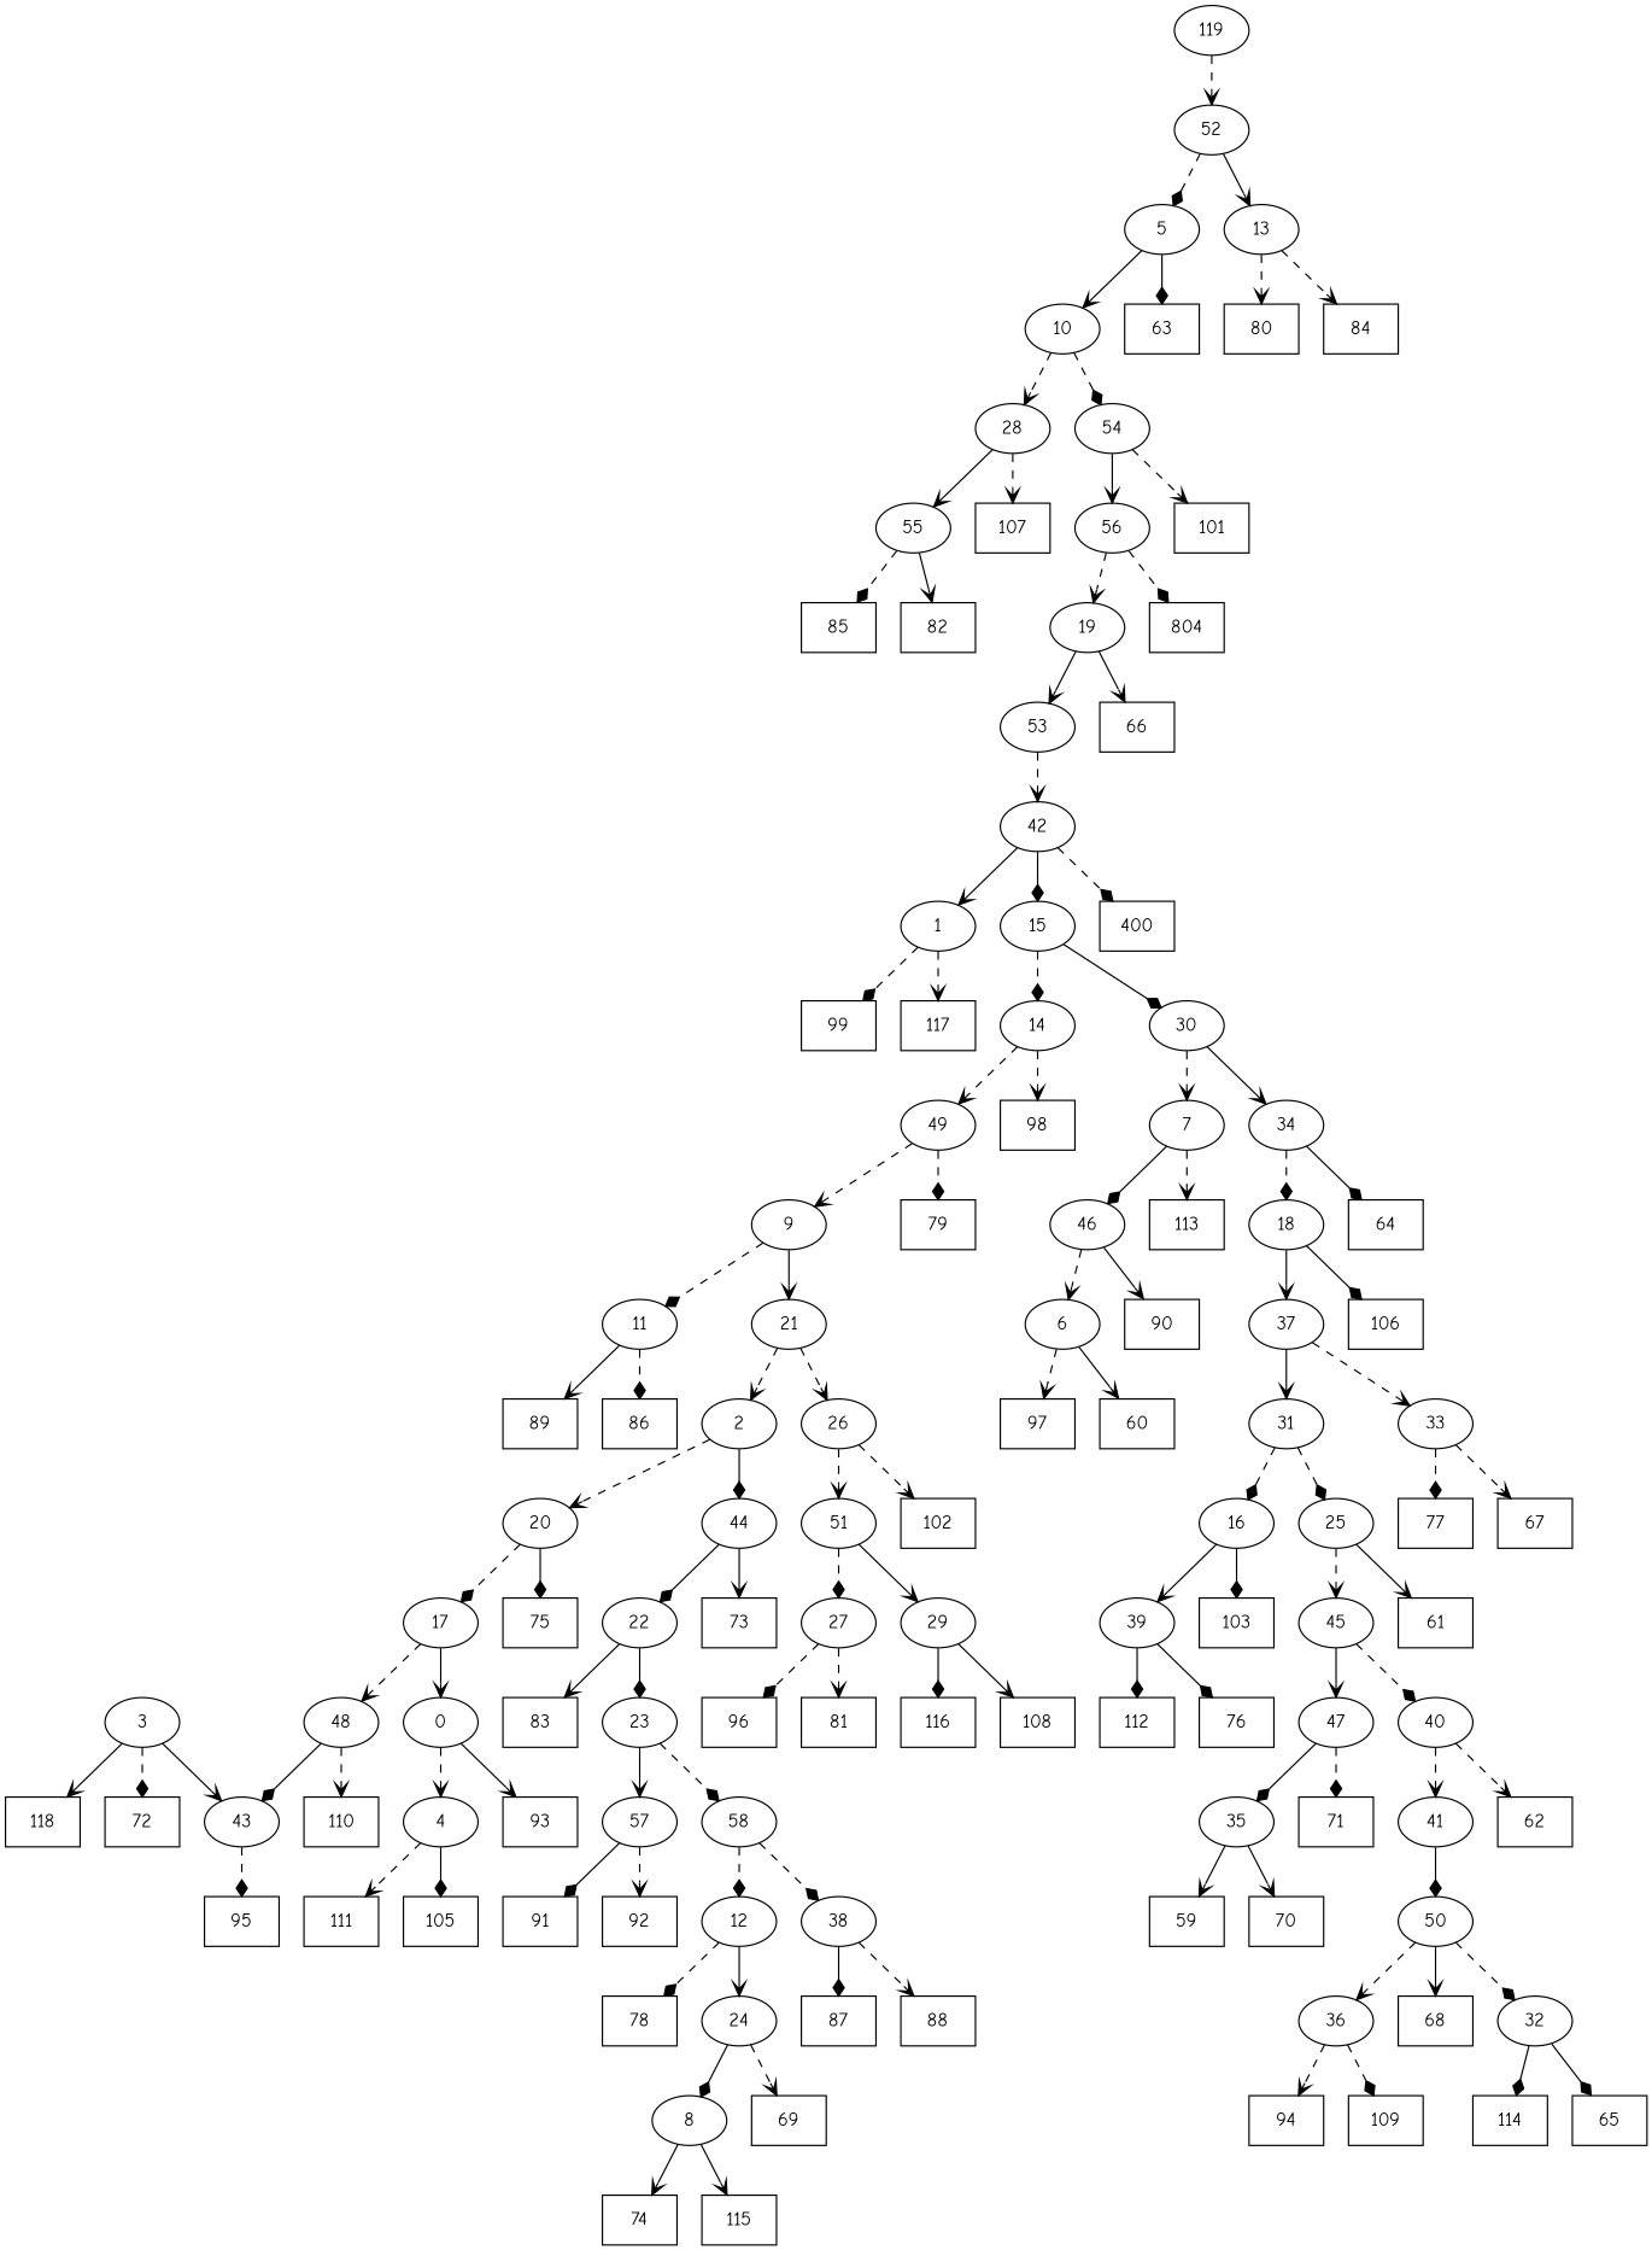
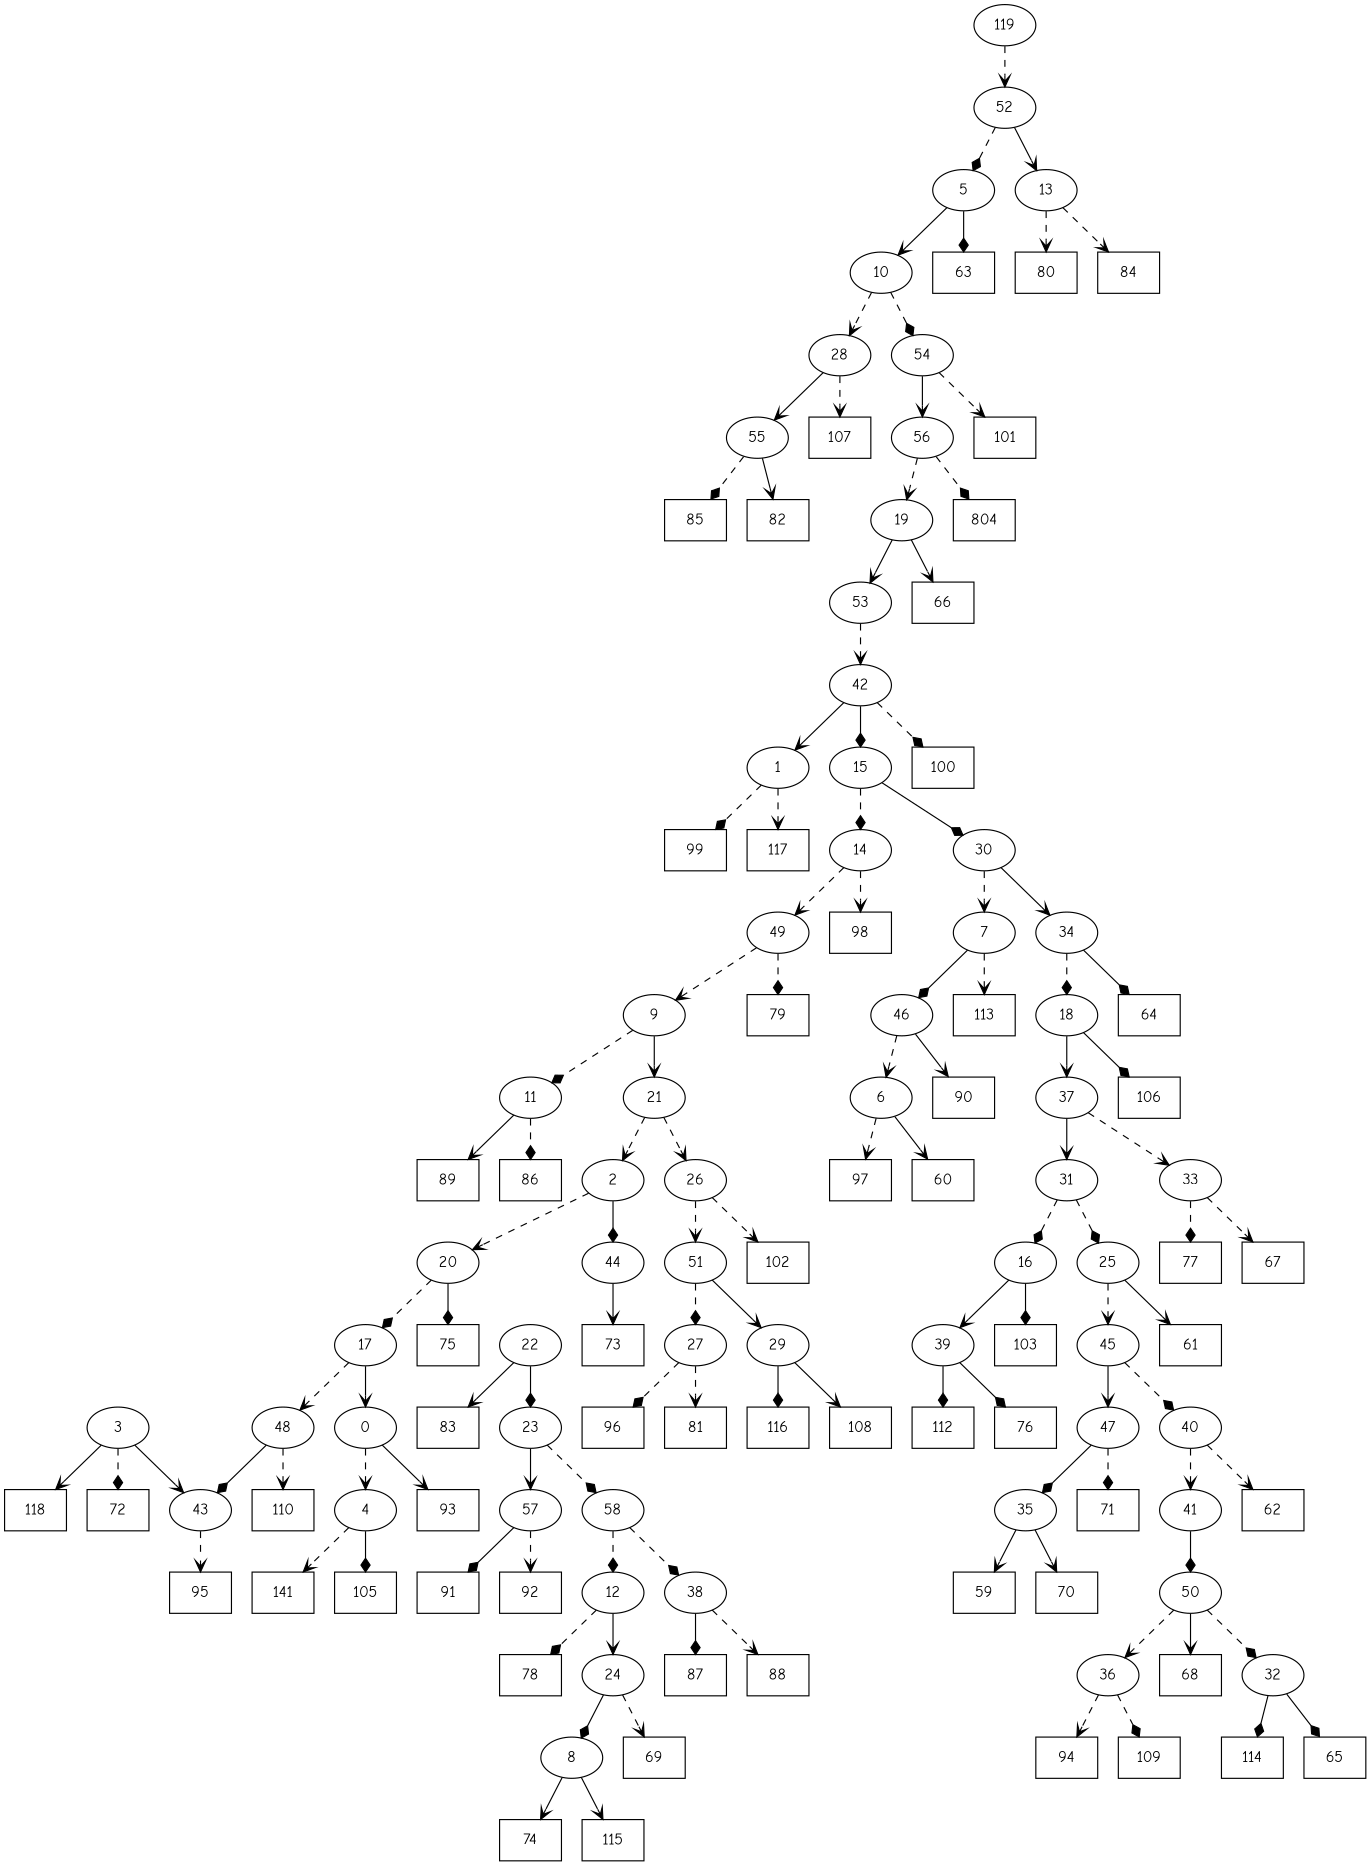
  digraph {
    fontname="Comic Neue"
    node [fontname="Comic Neue"]
    edge [arrowhead=vee fontname="Comic Neue" style=dashed]
    n1 [label=0]
    n2 [label=4]
    n3 [label=93 shape=box]
-   n4 [label=111 shape=box]
+   n4 [label=141 shape=box]
    n5 [label=105 shape=box]
    n6 [label=1]
    n7 [label=99 shape=box]
    n8 [label=117 shape=box]
    n9 [label=2]
    n10 [label=20]
    n11 [label=44]
    n12 [label=17]
    n13 [label=75 shape=box]
    n14 [label=22]
    n15 [label=73 shape=box]
    n16 [label=3]
    n17 [label=118 shape=box]
    n18 [label=72 shape=box]
    n19 [label=43]
    n20 [label=5]
    n21 [label=10]
    n22 [label=63 shape=box]
    n23 [label=28]
    n24 [label=54]
    n25 [label=6]
    n26 [label=97 shape=box]
    n27 [label=60 shape=box]
    n28 [label=7]
    n29 [label=46]
    n30 [label=113 shape=box]
    n31 [label=90 shape=box]
    n32 [label=8]
    n33 [label=74 shape=box]
    n34 [label=115 shape=box]
    n35 [label=9]
    n36 [label=11]
    n37 [label=21]
    n38 [label=89 shape=box]
    n39 [label=86 shape=box]
    n40 [label=26]
    n41 [label=55]
    n42 [label=107 shape=box]
    n43 [label=56]
    n44 [label=101 shape=box]
    n45 [label=12]
    n46 [label=24]
    n47 [label=78 shape=box]
    n48 [label=69 shape=box]
    n49 [label=13]
    n50 [label=80 shape=box]
    n51 [label=84 shape=box]
    n52 [label=14]
    n53 [label=49]
    n54 [label=98 shape=box]
    n55 [label=79 shape=box]
    n56 [label=15]
    n57 [label=30]
    n58 [label=34]
    n59 [label=16]
    n60 [label=39]
    n61 [label=103 shape=box]
    n62 [label=76 shape=box]
    n63 [label=112 shape=box]
    n64 [label=48]
    n65 [label=110 shape=box]
    n66 [label=18]
    n67 [label=37]
    n68 [label=106 shape=box]
    n69 [label=31]
    n70 [label=33]
    n71 [label=19]
    n72 [label=53]
    n73 [label=66 shape=box]
    n74 [label=42]
    n75 [label=51]
    n76 [label=102 shape=box]
    n77 [label=23]
    n78 [label=83 shape=box]
    n79 [label=57]
    n80 [label=58]
    n81 [label=91 shape=box]
    n82 [label=92 shape=box]
    n83 [label=38]
    n84 [label=25]
    n85 [label=45]
    n86 [label=61 shape=box]
    n87 [label=40]
    n88 [label=47]
    n89 [label=27]
    n90 [label=29]
    n91 [label=81 shape=box]
    n92 [label=96 shape=box]
    n93 [label=85 shape=box]
    n94 [label=82 shape=box]
    n95 [label=108 shape=box]
    n96 [label=116 shape=box]
    n97 [label=64 shape=box]
    n98 [label=32]
    n99 [label=114 shape=box]
    n100 [label=65 shape=box]
    n101 [label=77 shape=box]
    n102 [label=67 shape=box]
    n103 [label=35]
    n104 [label=70 shape=box]
    n105 [label=59 shape=box]
    n106 [label=36]
    n107 [label=94 shape=box]
    n108 [label=109 shape=box]
    n109 [label=88 shape=box]
    n110 [label=87 shape=box]
    n111 [label=41]
    n112 [label=62 shape=box]
    n113 [label=50]
    n114 [label=68 shape=box]
-   n115 [label=400 shape=box]
+   n115 [label=100 shape=box]
    n116 [label=95 shape=box]
    n117 [label=71 shape=box]
    n118 [label=52]
    n119 [label=804 shape=box]
    n120 [label=119]
    n1 -> n2
    n1 -> n3 [style=solid]
    n2 -> n4
    n2 -> n5 [arrowhead=diamond style=solid]
    n6 -> n7 [arrowhead=diamond]
    n6 -> n8
    n9 -> n10
    n9 -> n11 [arrowhead=diamond style=solid]
    n10 -> n12 [arrowhead=diamond]
    n10 -> n13 [arrowhead=diamond style=solid]
-   n11 -> n14 [arrowhead=diamond style=solid]
    n11 -> n15 [style=solid]
    n12 -> n1 [style=solid]
    n12 -> n64
    n14 -> n77 [arrowhead=diamond style=solid]
    n14 -> n78 [style=solid]
    n16 -> n17 [style=solid]
    n16 -> n18 [arrowhead=diamond]
    n16 -> n19 [style=solid]
-   n19 -> n116 [arrowhead=diamond]
+   n19 -> n116
    n20 -> n21 [style=solid]
    n20 -> n22 [arrowhead=diamond style=solid]
    n21 -> n23
    n21 -> n24 [arrowhead=diamond]
    n23 -> n41 [style=solid]
    n23 -> n42
    n24 -> n43 [style=solid]
    n24 -> n44
    n25 -> n26
    n25 -> n27 [style=solid]
    n28 -> n29 [arrowhead=diamond style=solid]
    n28 -> n30
    n29 -> n25
    n29 -> n31 [style=solid]
    n32 -> n33 [style=solid]
    n32 -> n34 [style=solid]
    n35 -> n36 [arrowhead=diamond]
    n35 -> n37 [style=solid]
    n36 -> n38 [style=solid]
    n36 -> n39 [arrowhead=diamond]
    n37 -> n9
    n37 -> n40
    n40 -> n75
    n40 -> n76
    n41 -> n93 [arrowhead=diamond]
    n41 -> n94 [style=solid]
    n43 -> n71
    n43 -> n119 [arrowhead=diamond]
    n45 -> n46 [style=solid]
    n45 -> n47 [arrowhead=diamond]
    n46 -> n32 [arrowhead=diamond style=solid]
    n46 -> n48
    n49 -> n50
    n49 -> n51
    n52 -> n53
    n52 -> n54
    n53 -> n35
    n53 -> n55 [arrowhead=diamond]
    n56 -> n52 [arrowhead=diamond]
    n56 -> n57 [arrowhead=diamond style=solid]
    n57 -> n28
    n57 -> n58 [style=solid]
    n58 -> n66 [arrowhead=diamond]
    n58 -> n97 [arrowhead=diamond style=solid]
    n59 -> n60 [style=solid]
    n59 -> n61 [arrowhead=diamond style=solid]
    n60 -> n62 [arrowhead=diamond style=solid]
    n60 -> n63 [arrowhead=diamond style=solid]
    n64 -> n19 [arrowhead=diamond style=solid]
    n64 -> n65
    n66 -> n67 [style=solid]
    n66 -> n68 [arrowhead=diamond style=solid]
    n67 -> n69 [style=solid]
    n67 -> n70
    n69 -> n59 [arrowhead=diamond]
    n69 -> n84 [arrowhead=diamond]
    n70 -> n101 [arrowhead=diamond]
    n70 -> n102
    n71 -> n72 [style=solid]
    n71 -> n73 [style=solid]
    n72 -> n74
    n74 -> n6 [style=solid]
    n74 -> n56 [arrowhead=diamond style=solid]
    n74 -> n115 [arrowhead=diamond]
    n75 -> n89 [arrowhead=diamond]
    n75 -> n90 [style=solid]
    n77 -> n79 [style=solid]
    n77 -> n80 [arrowhead=diamond]
    n79 -> n81 [arrowhead=diamond style=solid]
    n79 -> n82
    n80 -> n45 [arrowhead=diamond]
    n80 -> n83 [arrowhead=diamond]
    n83 -> n109
    n83 -> n110 [arrowhead=diamond style=solid]
    n84 -> n85
    n84 -> n86 [style=solid]
    n85 -> n87 [arrowhead=diamond]
    n85 -> n88 [style=solid]
    n87 -> n111
    n87 -> n112
    n88 -> n103 [arrowhead=diamond style=solid]
    n88 -> n117 [arrowhead=diamond]
    n89 -> n91
    n89 -> n92 [arrowhead=diamond]
    n90 -> n95 [style=solid]
    n90 -> n96 [arrowhead=diamond style=solid]
    n98 -> n99 [arrowhead=diamond style=solid]
    n98 -> n100 [arrowhead=diamond style=solid]
    n103 -> n104 [style=solid]
    n103 -> n105 [style=solid]
    n106 -> n107
    n106 -> n108 [arrowhead=diamond]
    n111 -> n113 [arrowhead=diamond style=solid]
    n113 -> n98 [arrowhead=diamond]
    n113 -> n106
    n113 -> n114 [style=solid]
    n118 -> n20 [arrowhead=diamond]
    n118 -> n49 [style=solid]
    n120 -> n118
  }
